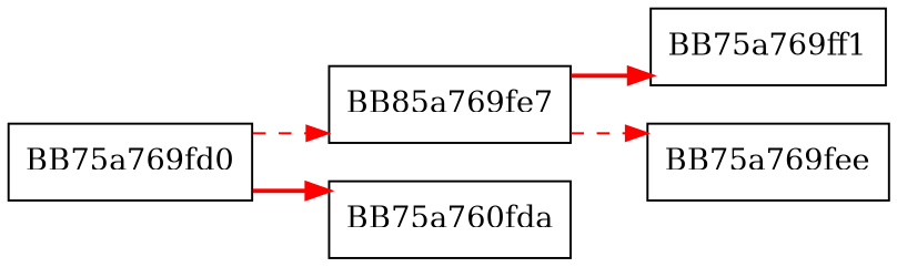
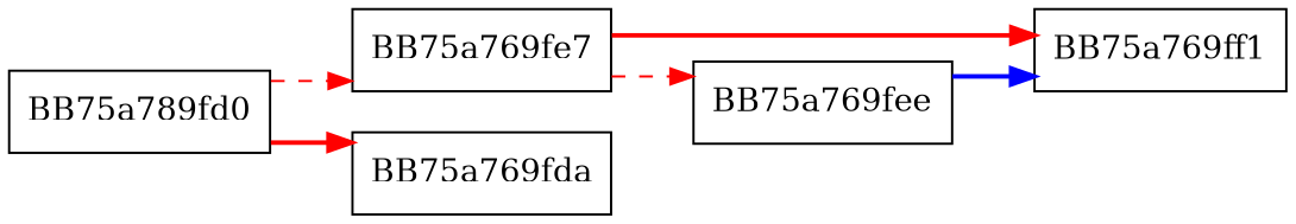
  digraph {
    rankdir=LR
    splines=ortho
    node [shape=box]
    edge [color=red style=bold]
-   BB75a769fd0
-   BB75a769fe7 [label=BB85a769fe7]
-   BB75a769fda [label=BB75a760fda]
+   BB75a769fd0 [label=BB75a789fd0]
+   BB75a769fe7
+   BB75a769fda
    BB75a769ff1
    BB75a769fee
    BB75a769fd0 -> BB75a769fe7 [style=dashed]
    BB75a769fd0 -> BB75a769fda
    BB75a769fe7 -> BB75a769ff1
    BB75a769fe7 -> BB75a769fee [style=dashed]
+   BB75a769fee -> BB75a769ff1 [color=blue]
  }
